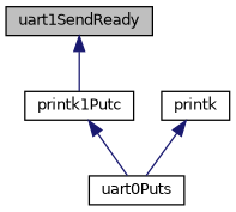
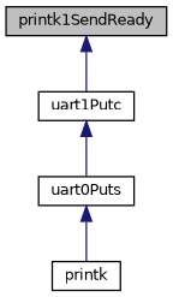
  digraph {
    rankdir=TB
    node [color=black fillcolor=white fontname=Helvetica fontsize=10 shape=record style=filled]
    edge [color=midnightblue dir=back fontname=Helvetica fontsize=10 labelfontname=Helvetica labelfontsize=10 style=solid]
-   n1 [fillcolor=grey75 fontcolor=black height=0.2 label=uart1SendReady width=0.4]
-   n2 [height=0.2 label=printk1Putc width=0.4]
+   n1 [fillcolor=grey75 fontcolor=black height=0.2 label=printk1SendReady width=0.4]
+   n2 [height=0.2 label=uart1Putc width=0.4]
    n3 [height=0.2 label=uart0Puts width=0.4]
    n4 [height=0.2 label=printk width=0.4]
    n1 -> n2
    n2 -> n3
-   n4 -> n3
+   n3 -> n4
  }
